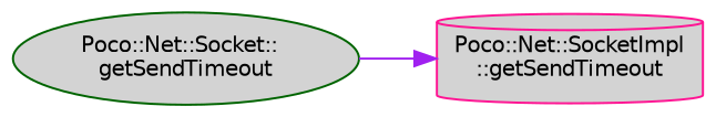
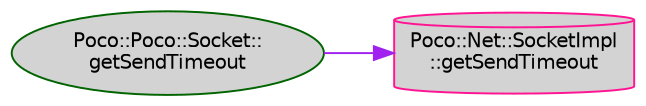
  digraph {
    rankdir=RL
    node [fillcolor=lightgrey fontname=Helvetica fontsize=10 style=filled]
    n1 [color=deeppink fontcolor=black height=0.2 label="Poco::Net::SocketImpl\l::getSendTimeout" shape=cylinder width=0.4]
-   n2 [color=darkgreen height=0.2 label="Poco::Net::Socket::\lgetSendTimeout" shape=ellipse width=0.4]
+   n2 [color=darkgreen height=0.2 label="Poco::Poco::Socket::\lgetSendTimeout" shape=ellipse width=0.4]
    n1 -> n2 [color=purple dir=back fontname=Helvetica fontsize=10 labelfontname=Helvetica labelfontsize=10 style=solid]
  }
